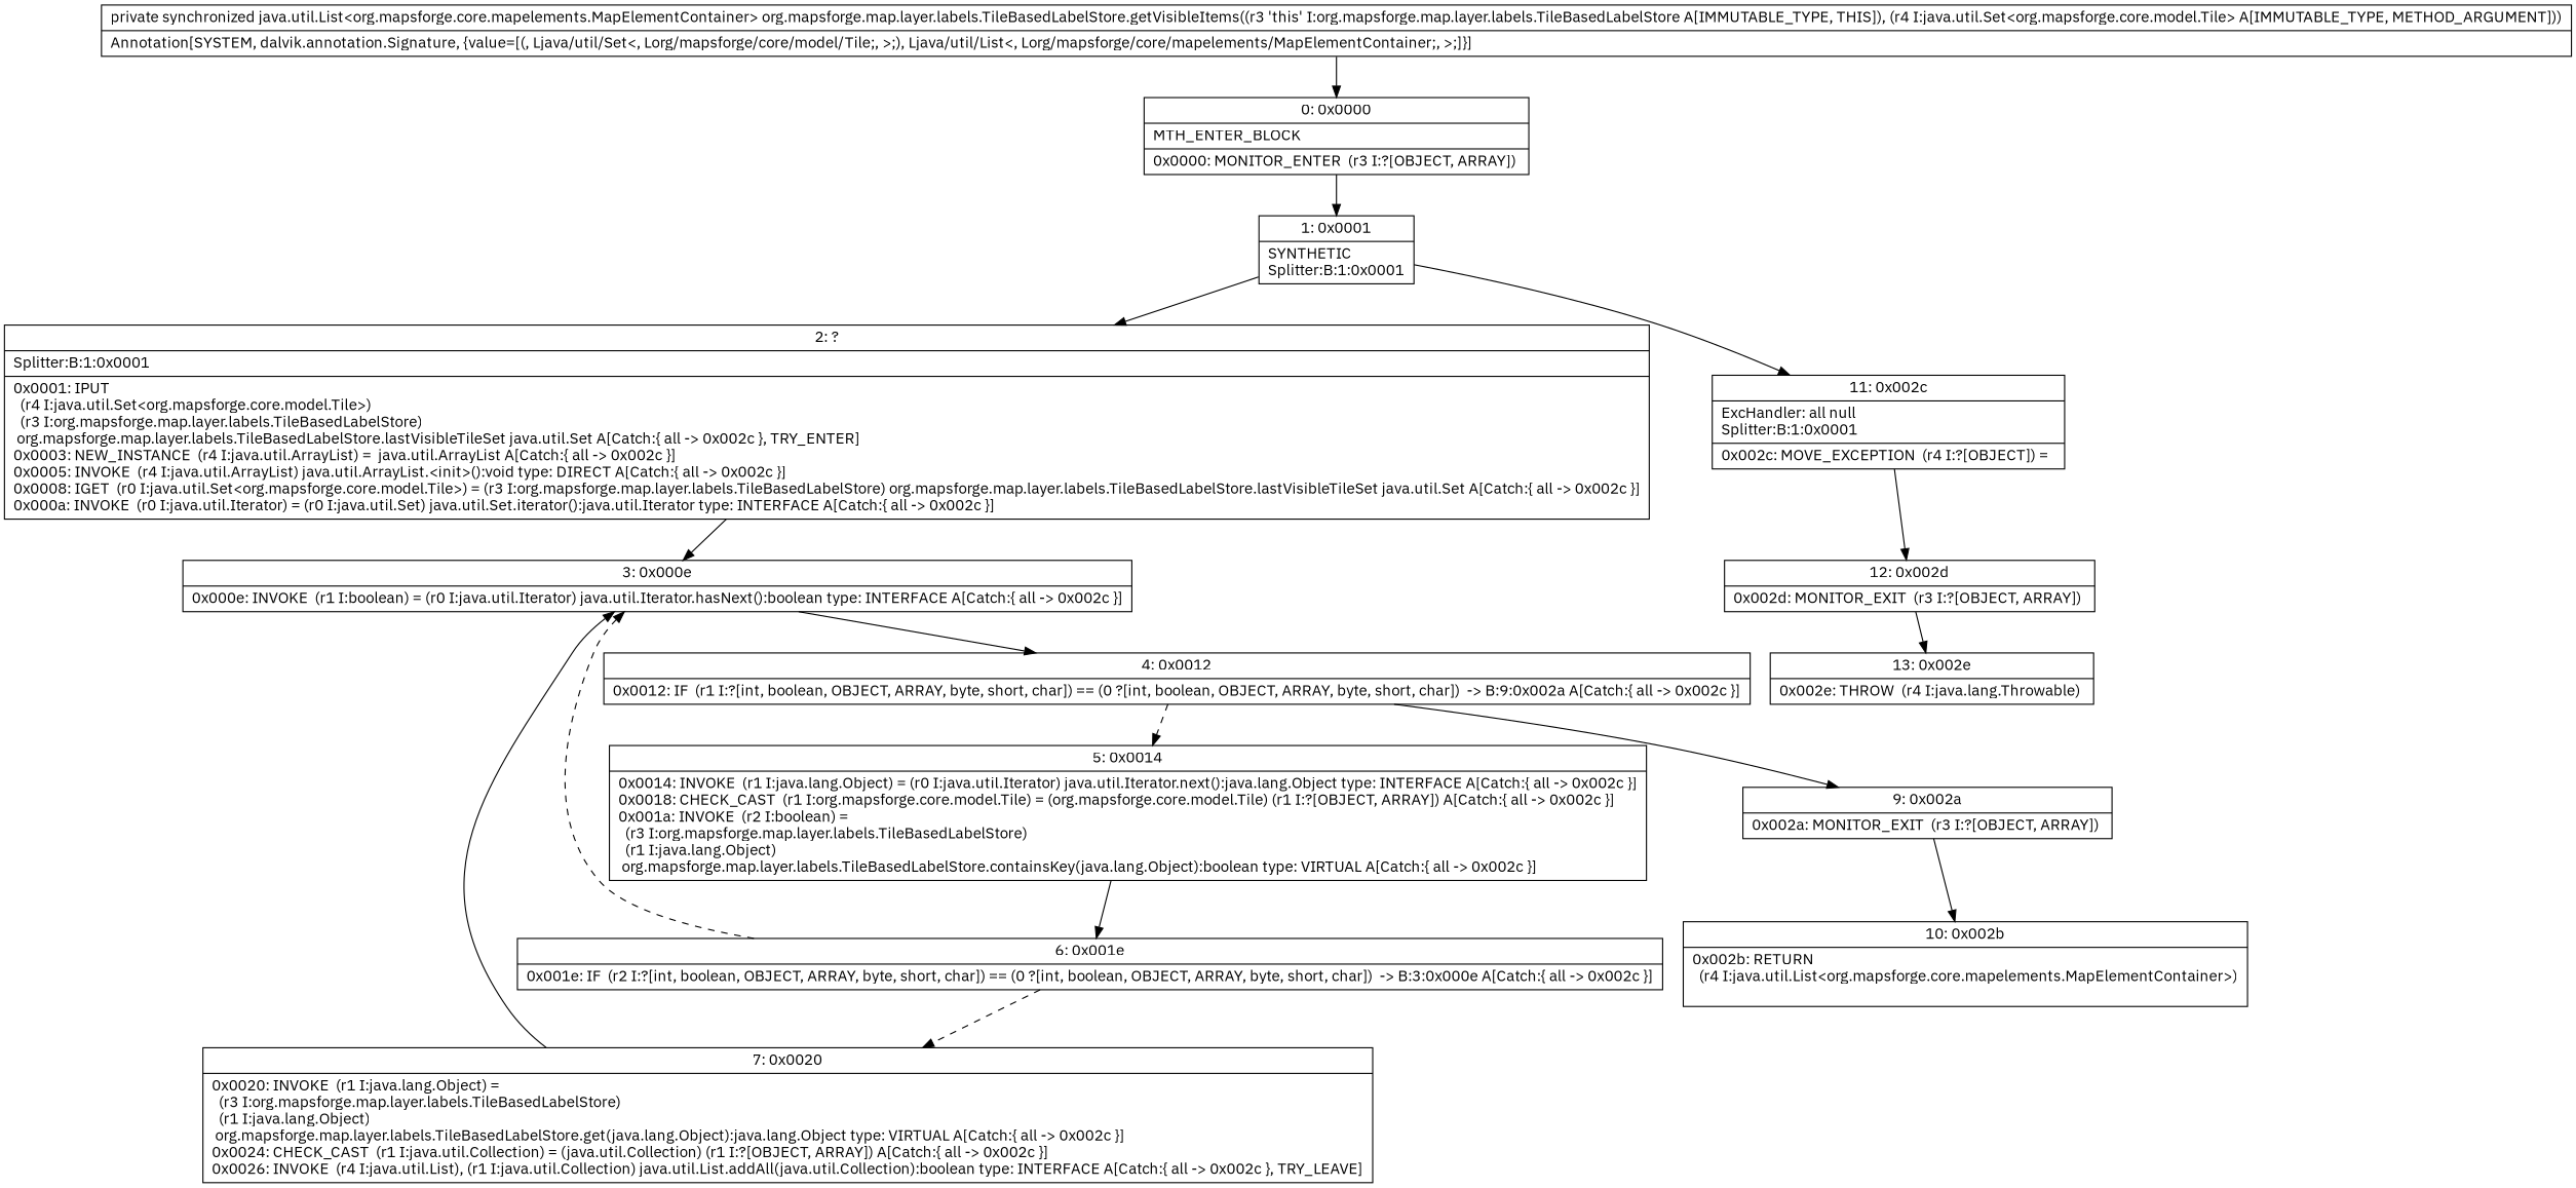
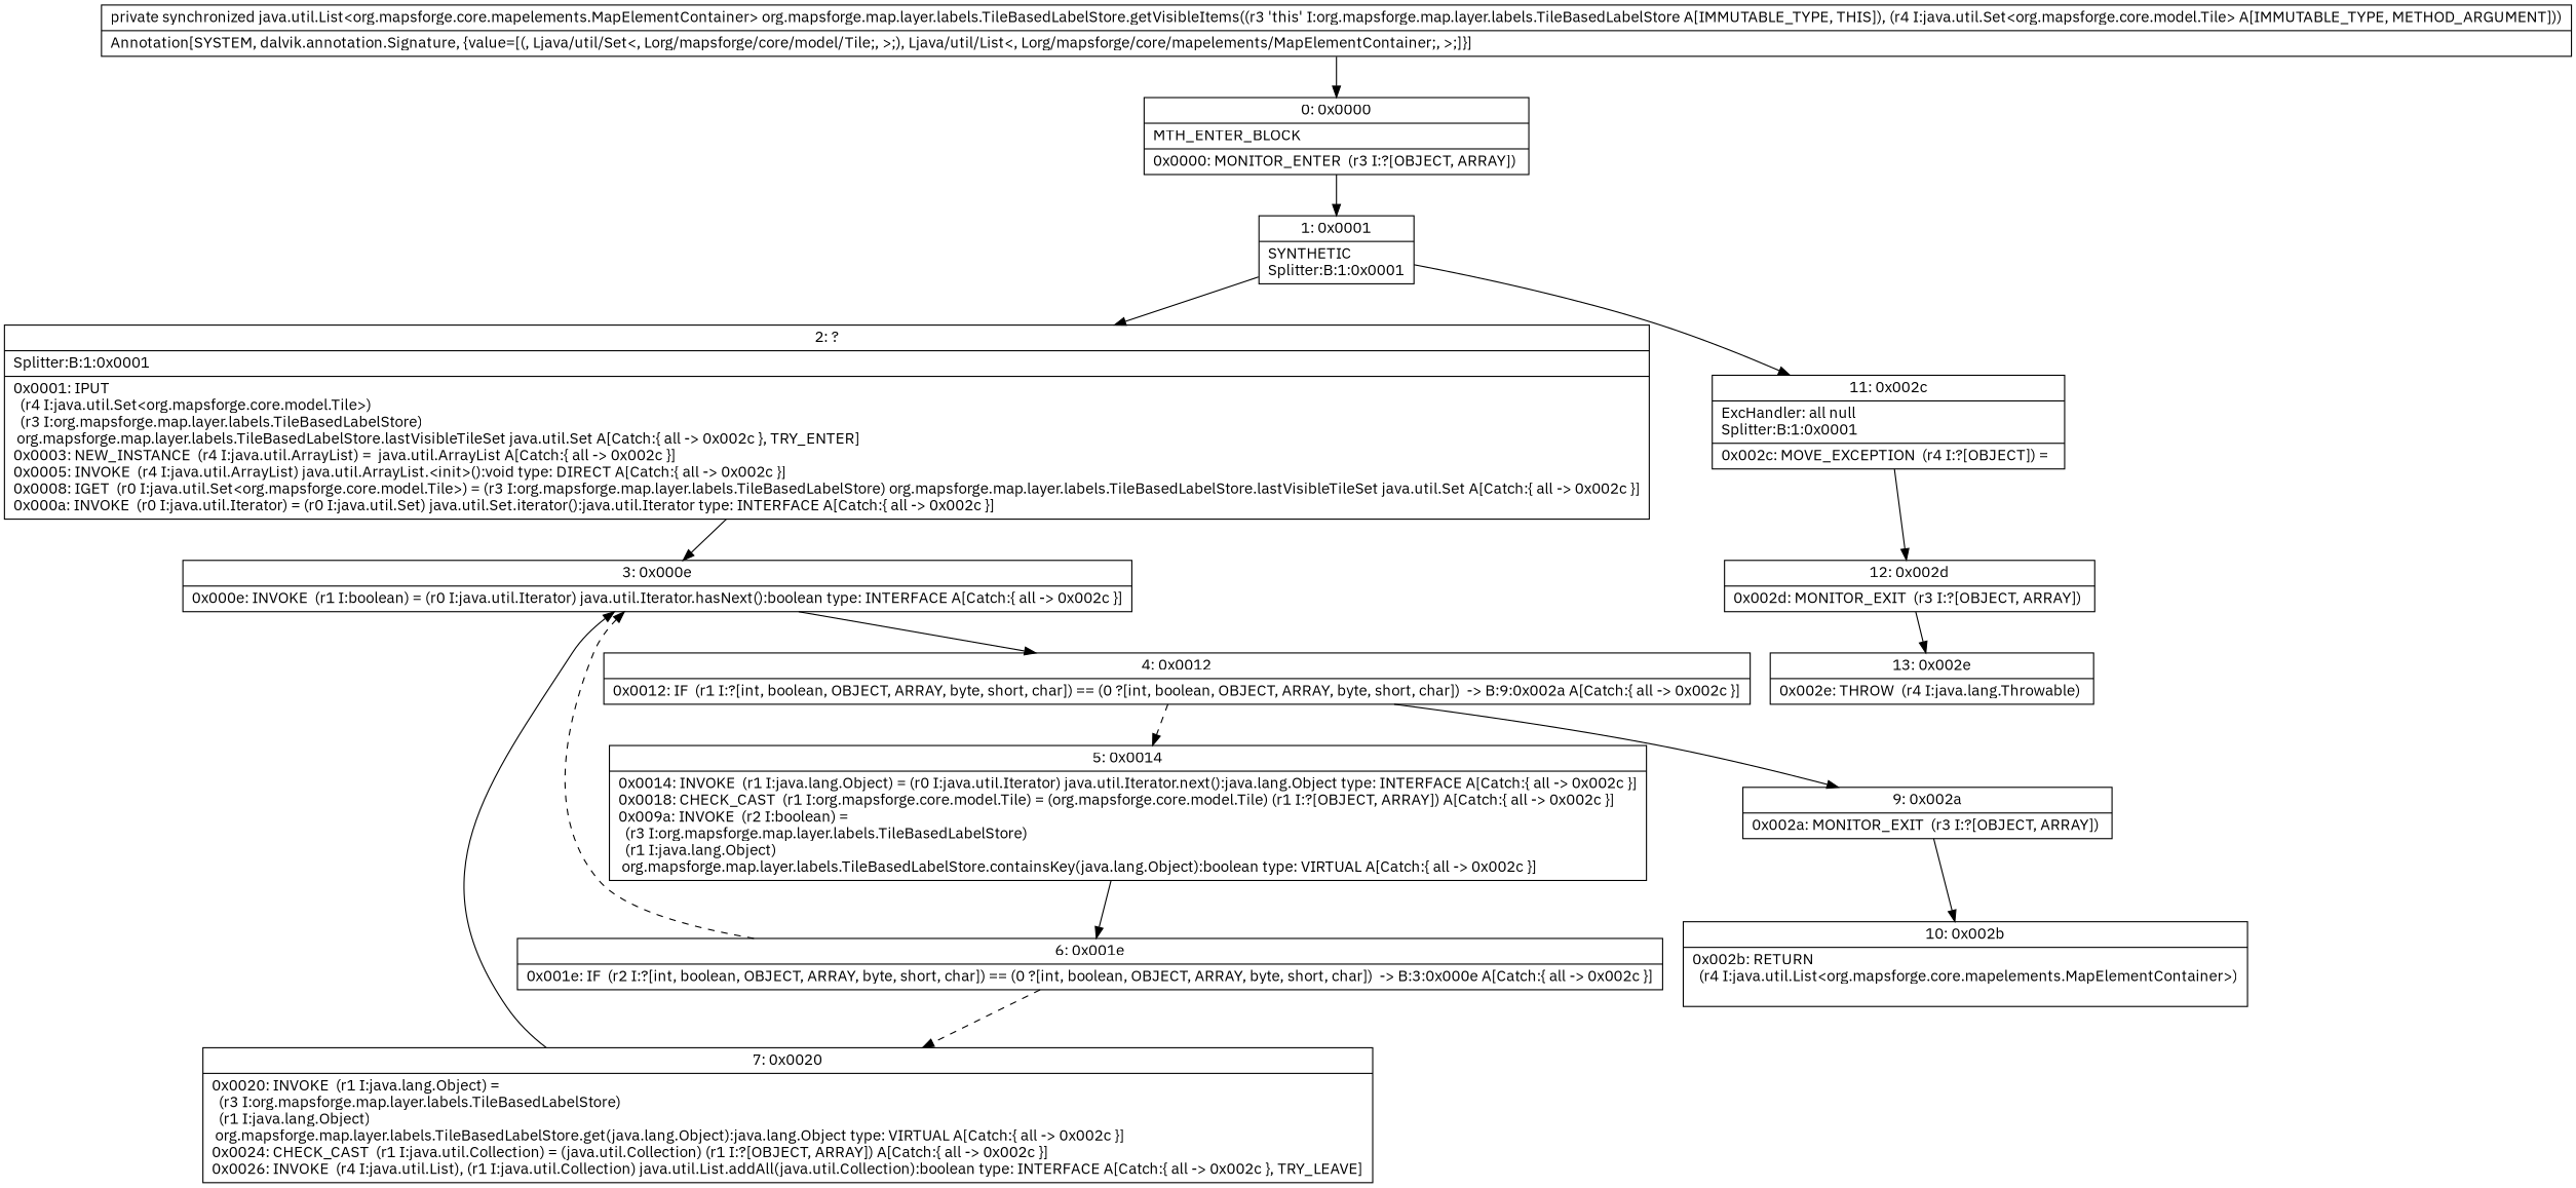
  digraph {
    fontname="IBM Plex Sans"
    node [fontname="IBM Plex Sans" shape=record]
    edge [fontname="IBM Plex Sans"]
    n1 [label="{0\:\ 0x0000|MTH_ENTER_BLOCK\l|0x0000: MONITOR_ENTER  (r3 I:?[OBJECT, ARRAY]) \l}"]
    n2 [label="{1\:\ 0x0001|SYNTHETIC\lSplitter:B:1:0x0001\l}"]
    n3 [label="{2\:\ ?|Splitter:B:1:0x0001\l|0x0001: IPUT  \l  (r4 I:java.util.Set\<org.mapsforge.core.model.Tile\>)\l  (r3 I:org.mapsforge.map.layer.labels.TileBasedLabelStore)\l org.mapsforge.map.layer.labels.TileBasedLabelStore.lastVisibleTileSet java.util.Set A[Catch:\{ all \-\> 0x002c \}, TRY_ENTER]\l0x0003: NEW_INSTANCE  (r4 I:java.util.ArrayList) =  java.util.ArrayList A[Catch:\{ all \-\> 0x002c \}]\l0x0005: INVOKE  (r4 I:java.util.ArrayList) java.util.ArrayList.\<init\>():void type: DIRECT A[Catch:\{ all \-\> 0x002c \}]\l0x0008: IGET  (r0 I:java.util.Set\<org.mapsforge.core.model.Tile\>) = (r3 I:org.mapsforge.map.layer.labels.TileBasedLabelStore) org.mapsforge.map.layer.labels.TileBasedLabelStore.lastVisibleTileSet java.util.Set A[Catch:\{ all \-\> 0x002c \}]\l0x000a: INVOKE  (r0 I:java.util.Iterator) = (r0 I:java.util.Set) java.util.Set.iterator():java.util.Iterator type: INTERFACE A[Catch:\{ all \-\> 0x002c \}]\l}"]
    n4 [label="{11\:\ 0x002c|ExcHandler: all null\lSplitter:B:1:0x0001\l|0x002c: MOVE_EXCEPTION  (r4 I:?[OBJECT]) =  \l}"]
    n5 [label="{3\:\ 0x000e|0x000e: INVOKE  (r1 I:boolean) = (r0 I:java.util.Iterator) java.util.Iterator.hasNext():boolean type: INTERFACE A[Catch:\{ all \-\> 0x002c \}]\l}"]
    n6 [label="{12\:\ 0x002d|0x002d: MONITOR_EXIT  (r3 I:?[OBJECT, ARRAY]) \l}"]
    n7 [label="{4\:\ 0x0012|0x0012: IF  (r1 I:?[int, boolean, OBJECT, ARRAY, byte, short, char]) == (0 ?[int, boolean, OBJECT, ARRAY, byte, short, char])  \-\> B:9:0x002a A[Catch:\{ all \-\> 0x002c \}]\l}"]
-   n8 [label="{5\:\ 0x0014|0x0014: INVOKE  (r1 I:java.lang.Object) = (r0 I:java.util.Iterator) java.util.Iterator.next():java.lang.Object type: INTERFACE A[Catch:\{ all \-\> 0x002c \}]\l0x0018: CHECK_CAST  (r1 I:org.mapsforge.core.model.Tile) = (org.mapsforge.core.model.Tile) (r1 I:?[OBJECT, ARRAY]) A[Catch:\{ all \-\> 0x002c \}]\l0x001a: INVOKE  (r2 I:boolean) = \l  (r3 I:org.mapsforge.map.layer.labels.TileBasedLabelStore)\l  (r1 I:java.lang.Object)\l org.mapsforge.map.layer.labels.TileBasedLabelStore.containsKey(java.lang.Object):boolean type: VIRTUAL A[Catch:\{ all \-\> 0x002c \}]\l}"]
+   n8 [label="{5\:\ 0x0014|0x0014: INVOKE  (r1 I:java.lang.Object) = (r0 I:java.util.Iterator) java.util.Iterator.next():java.lang.Object type: INTERFACE A[Catch:\{ all \-\> 0x002c \}]\l0x0018: CHECK_CAST  (r1 I:org.mapsforge.core.model.Tile) = (org.mapsforge.core.model.Tile) (r1 I:?[OBJECT, ARRAY]) A[Catch:\{ all \-\> 0x002c \}]\l0x009a: INVOKE  (r2 I:boolean) = \l  (r3 I:org.mapsforge.map.layer.labels.TileBasedLabelStore)\l  (r1 I:java.lang.Object)\l org.mapsforge.map.layer.labels.TileBasedLabelStore.containsKey(java.lang.Object):boolean type: VIRTUAL A[Catch:\{ all \-\> 0x002c \}]\l}"]
    n9 [label="{9\:\ 0x002a|0x002a: MONITOR_EXIT  (r3 I:?[OBJECT, ARRAY]) \l}"]
    n10 [label="{6\:\ 0x001e|0x001e: IF  (r2 I:?[int, boolean, OBJECT, ARRAY, byte, short, char]) == (0 ?[int, boolean, OBJECT, ARRAY, byte, short, char])  \-\> B:3:0x000e A[Catch:\{ all \-\> 0x002c \}]\l}"]
    n11 [label="{10\:\ 0x002b|0x002b: RETURN  \l  (r4 I:java.util.List\<org.mapsforge.core.mapelements.MapElementContainer\>)\l \l}"]
    n12 [label="{7\:\ 0x0020|0x0020: INVOKE  (r1 I:java.lang.Object) = \l  (r3 I:org.mapsforge.map.layer.labels.TileBasedLabelStore)\l  (r1 I:java.lang.Object)\l org.mapsforge.map.layer.labels.TileBasedLabelStore.get(java.lang.Object):java.lang.Object type: VIRTUAL A[Catch:\{ all \-\> 0x002c \}]\l0x0024: CHECK_CAST  (r1 I:java.util.Collection) = (java.util.Collection) (r1 I:?[OBJECT, ARRAY]) A[Catch:\{ all \-\> 0x002c \}]\l0x0026: INVOKE  (r4 I:java.util.List), (r1 I:java.util.Collection) java.util.List.addAll(java.util.Collection):boolean type: INTERFACE A[Catch:\{ all \-\> 0x002c \}, TRY_LEAVE]\l}"]
    n13 [label="{13\:\ 0x002e|0x002e: THROW  (r4 I:java.lang.Throwable) \l}"]
    n14 [label="{private synchronized java.util.List\<org.mapsforge.core.mapelements.MapElementContainer\> org.mapsforge.map.layer.labels.TileBasedLabelStore.getVisibleItems((r3 'this' I:org.mapsforge.map.layer.labels.TileBasedLabelStore A[IMMUTABLE_TYPE, THIS]), (r4 I:java.util.Set\<org.mapsforge.core.model.Tile\> A[IMMUTABLE_TYPE, METHOD_ARGUMENT]))  | Annotation[SYSTEM, dalvik.annotation.Signature, \{value=[(, Ljava\/util\/Set\<, Lorg\/mapsforge\/core\/model\/Tile;, \>;), Ljava\/util\/List\<, Lorg\/mapsforge\/core\/mapelements\/MapElementContainer;, \>;]\}]\l}"]
    n1 -> n2
    n2 -> n3
    n2 -> n4
    n3 -> n5
    n4 -> n6
    n5 -> n7
    n6 -> n13
    n7 -> n8 [style=dashed]
    n7 -> n9
    n8 -> n10
    n9 -> n11
    n10 -> n5 [style=dashed]
    n10 -> n12 [style=dashed]
    n12 -> n5
    n14 -> n1
  }
